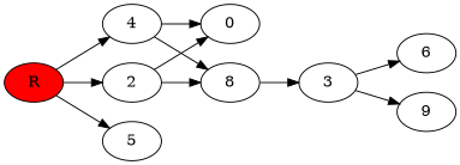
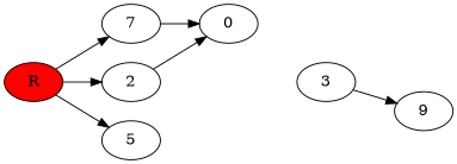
  digraph {
    rankdir=LR
    n1 [label=0]
    2
-   8
    3
-   6
    9
-   7 [label=4]
+   7
    R [fillcolor="#ff0000" style=filled]
    5
    2 -> n1
-   2 -> 8
-   8 -> 3
-   3 -> 6
    3 -> 9
    7 -> n1
-   7 -> 8
    R -> 2
    R -> 7
    R -> 5
  }
